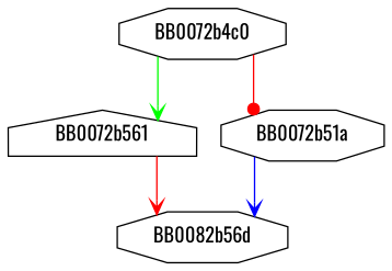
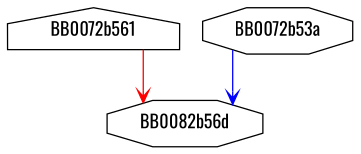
  digraph {
    fontname=Oswald
    splines=ortho
    node [fontname=Oswald shape=octagon]
    edge [arrowhead=vee color=red fontname=Oswald]
    n1 [label=BB0072b561 shape=house]
-   BB0072b4c0
-   BB0072b53a [label=BB0072b51a]
+   BB0072b53a
    n4 [label=BB0082b56d]
    n1 -> n4
-   BB0072b4c0 -> n1 [color=green]
-   BB0072b4c0 -> BB0072b53a [arrowhead=dot]
    BB0072b53a -> n4 [color=blue]
  }
